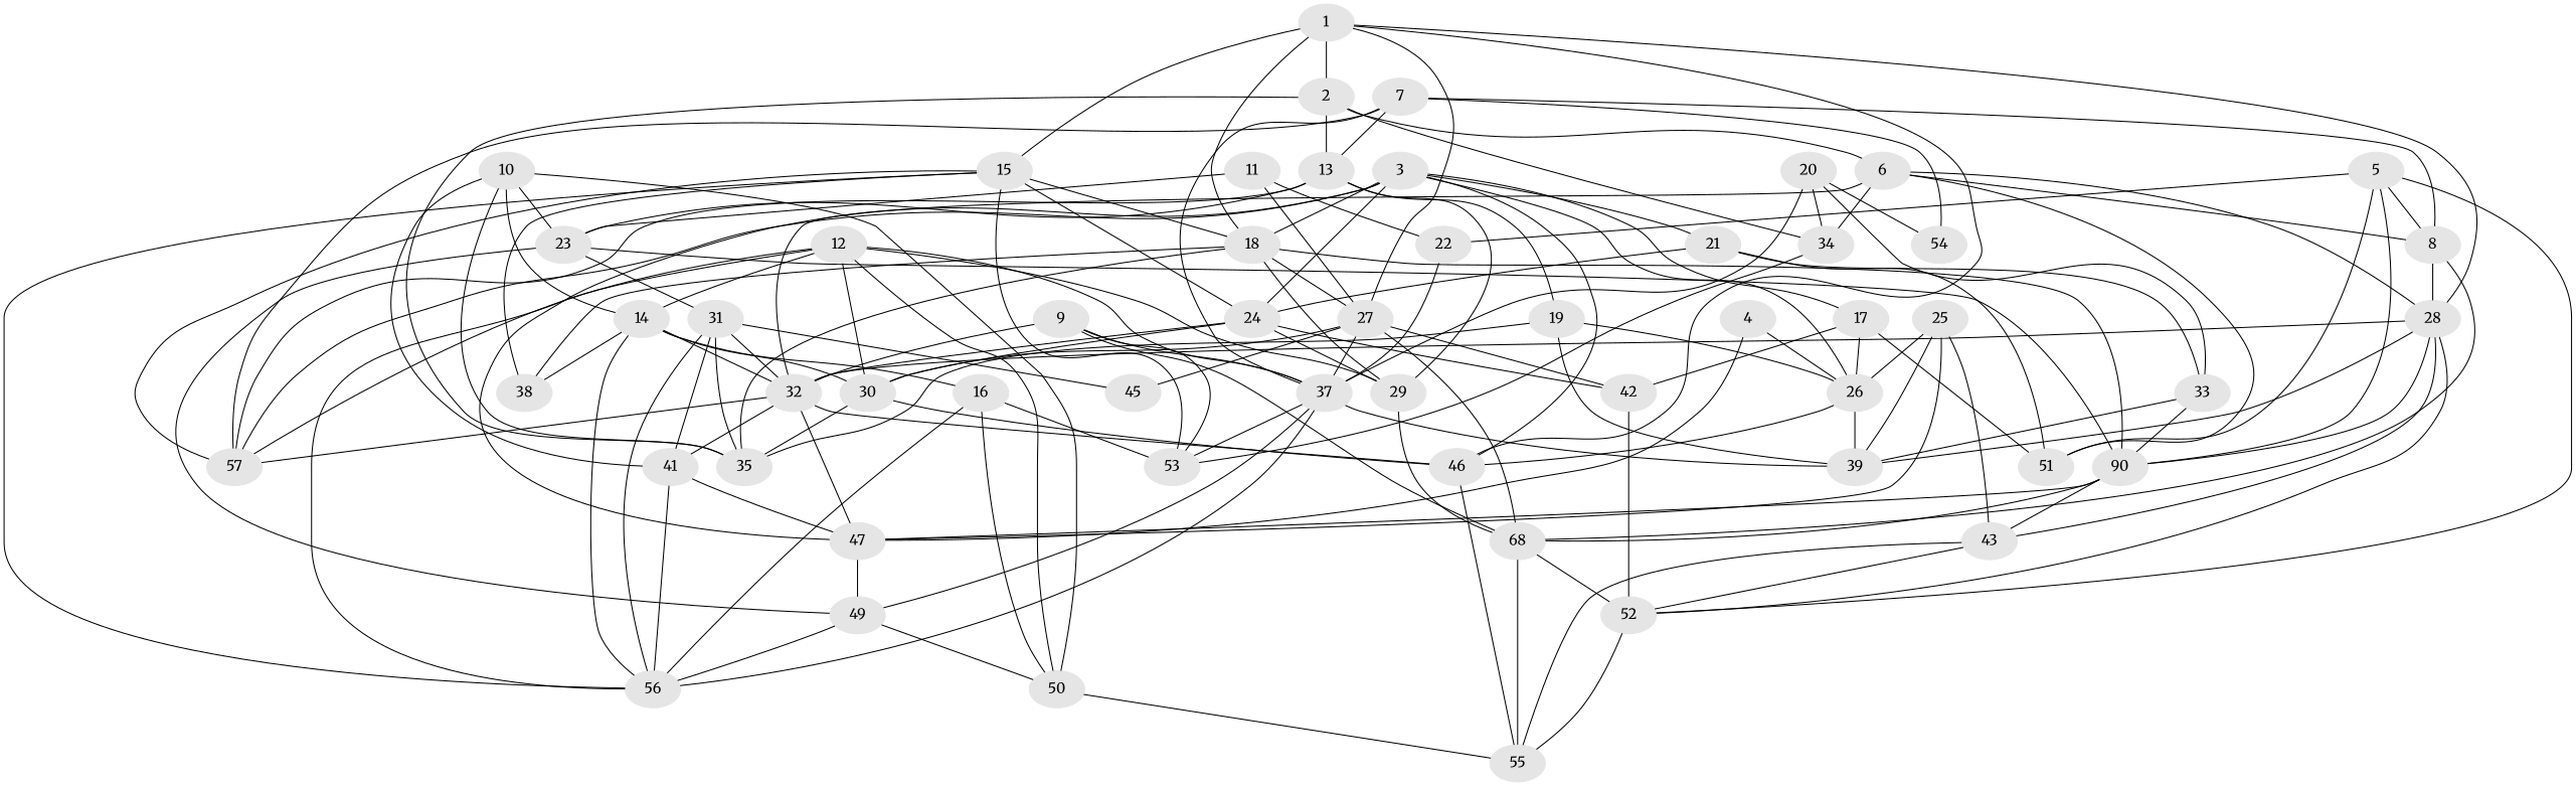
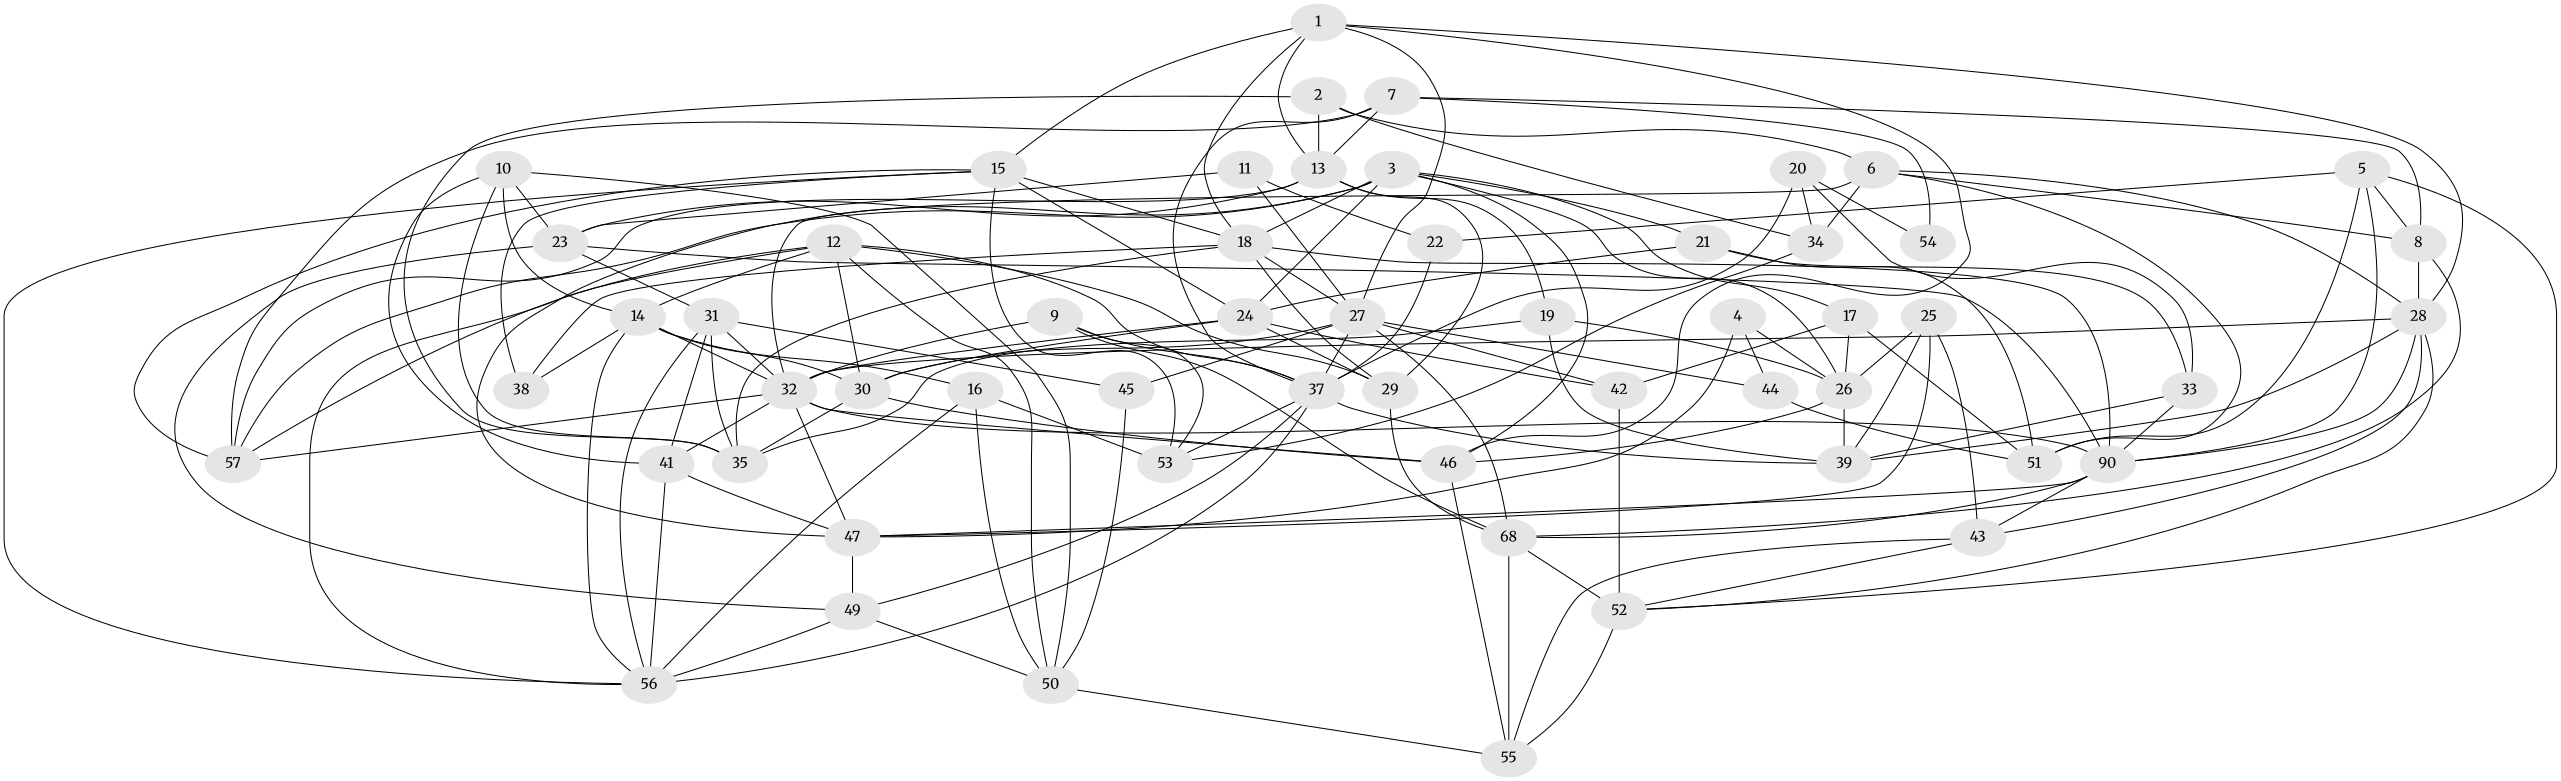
  graph {
    fontname=Merriweather
    node [color=gray90 fontname=Merriweather style=filled]
    edge [fontname=Merriweather weight=1.0]
    1
    2
    15
    18
    27
    28
    46
    6
    13
    34
    35
    24
    57
    53
    56
    38
    n17 [label=90]
    29
+   44
    37
    n21 [label=68]
    30
    42
    45
    52
    32
    39
    43
    55
    8
    51
    23
    19
    3
    17
    21
    26
    47
    33
    49
    4
    5
    22
    20
    54
    41
    7
    9
    10
    14
    50
    16
    31
    11
    12
    25
-   1 -- 2
+   1 -- 13
    1 -- 15
    1 -- 18
    1 -- 27
    1 -- 28
    1 -- 46
    2 -- 6
    2 -- 13
    2 -- 34
    2 -- 35
    15 -- 18
    15 -- 24
    15 -- 57
    15 -- 53
    15 -- 56
    15 -- 38
    18 -- 27
    18 -- 35
    18 -- 38
    18 -- n17
    18 -- 29
+   27 -- 44
    27 -- 37
    27 -- n21
    27 -- 30
    27 -- 42
    27 -- 45
    28 -- n17
    28 -- 52
    28 -- 32
    28 -- 39
    28 -- 43
    46 -- 55
    6 -- 28
    6 -- 34 [weight=2.0]
    6 -- 32
    6 -- 8 [weight=2.0]
    6 -- 51
    13 -- 57
    13 -- 29
    13 -- 23
    13 -- 19
    34 -- 53
    24 -- 29
    24 -- 30
    24 -- 42
    24 -- 32
    n17 -- n21
    n17 -- 43
    n17 -- 47
    29 -- n21
+   44 -- 51
    37 -- 53
    37 -- 56
    37 -- 39
    37 -- 49
    n21 -- 52
    n21 -- 55
    30 -- 46
    30 -- 35
    42 -- 52 [weight=2.0]
+   45 -- 50
    52 -- 55
    32 -- 46
    32 -- 57
+   32 -- n17
    32 -- 47
    32 -- 41
    43 -- 52
    43 -- 55
    8 -- 28
    8 -- n21
    23 -- n17 [weight=2.0]
    23 -- 49 [weight=2.0]
    23 -- 31
    19 -- 35
    19 -- 39 [weight=2.0]
    19 -- 26
    3 -- 18 [weight=2.0]
    3 -- 46
    3 -- 24
    3 -- 57
    3 -- 17
    3 -- 21
    3 -- 26
    3 -- 47
    17 -- 42
    17 -- 51 [weight=2.0]
    17 -- 26
    21 -- 24
    21 -- 51
    21 -- 33
    26 -- 46 [weight=2.0]
    26 -- 39
    47 -- 49
    33 -- n17
    33 -- 39
    49 -- 56
    49 -- 50
+   4 -- 44
    4 -- 26
    4 -- 47
    5 -- n17
    5 -- 52
    5 -- 8
    5 -- 51
    5 -- 22
    22 -- 37
    20 -- 34
    20 -- 37
    20 -- 33
    20 -- 54
    41 -- 56
    41 -- 47
    7 -- 13
    7 -- 57
    7 -- 37
    7 -- 8
    7 -- 54 [weight=2.0]
    9 -- 53
    9 -- 37
    9 -- n21
    9 -- 32
    10 -- 35
    10 -- 23
    10 -- 41
    10 -- 14
    10 -- 50
    14 -- 56
    14 -- 38
    14 -- 30
    14 -- 32
    14 -- 16
    50 -- 55
    16 -- 53
    16 -- 56
    16 -- 50
    31 -- 35
    31 -- 56
    31 -- 45
    31 -- 32
    31 -- 41
    11 -- 27
    11 -- 23
    11 -- 22
    12 -- 57
    12 -- 56
    12 -- 29
    12 -- 37
    12 -- 30
    12 -- 14
    12 -- 50
    25 -- 39
    25 -- 43
    25 -- 26
    25 -- 47
  }
